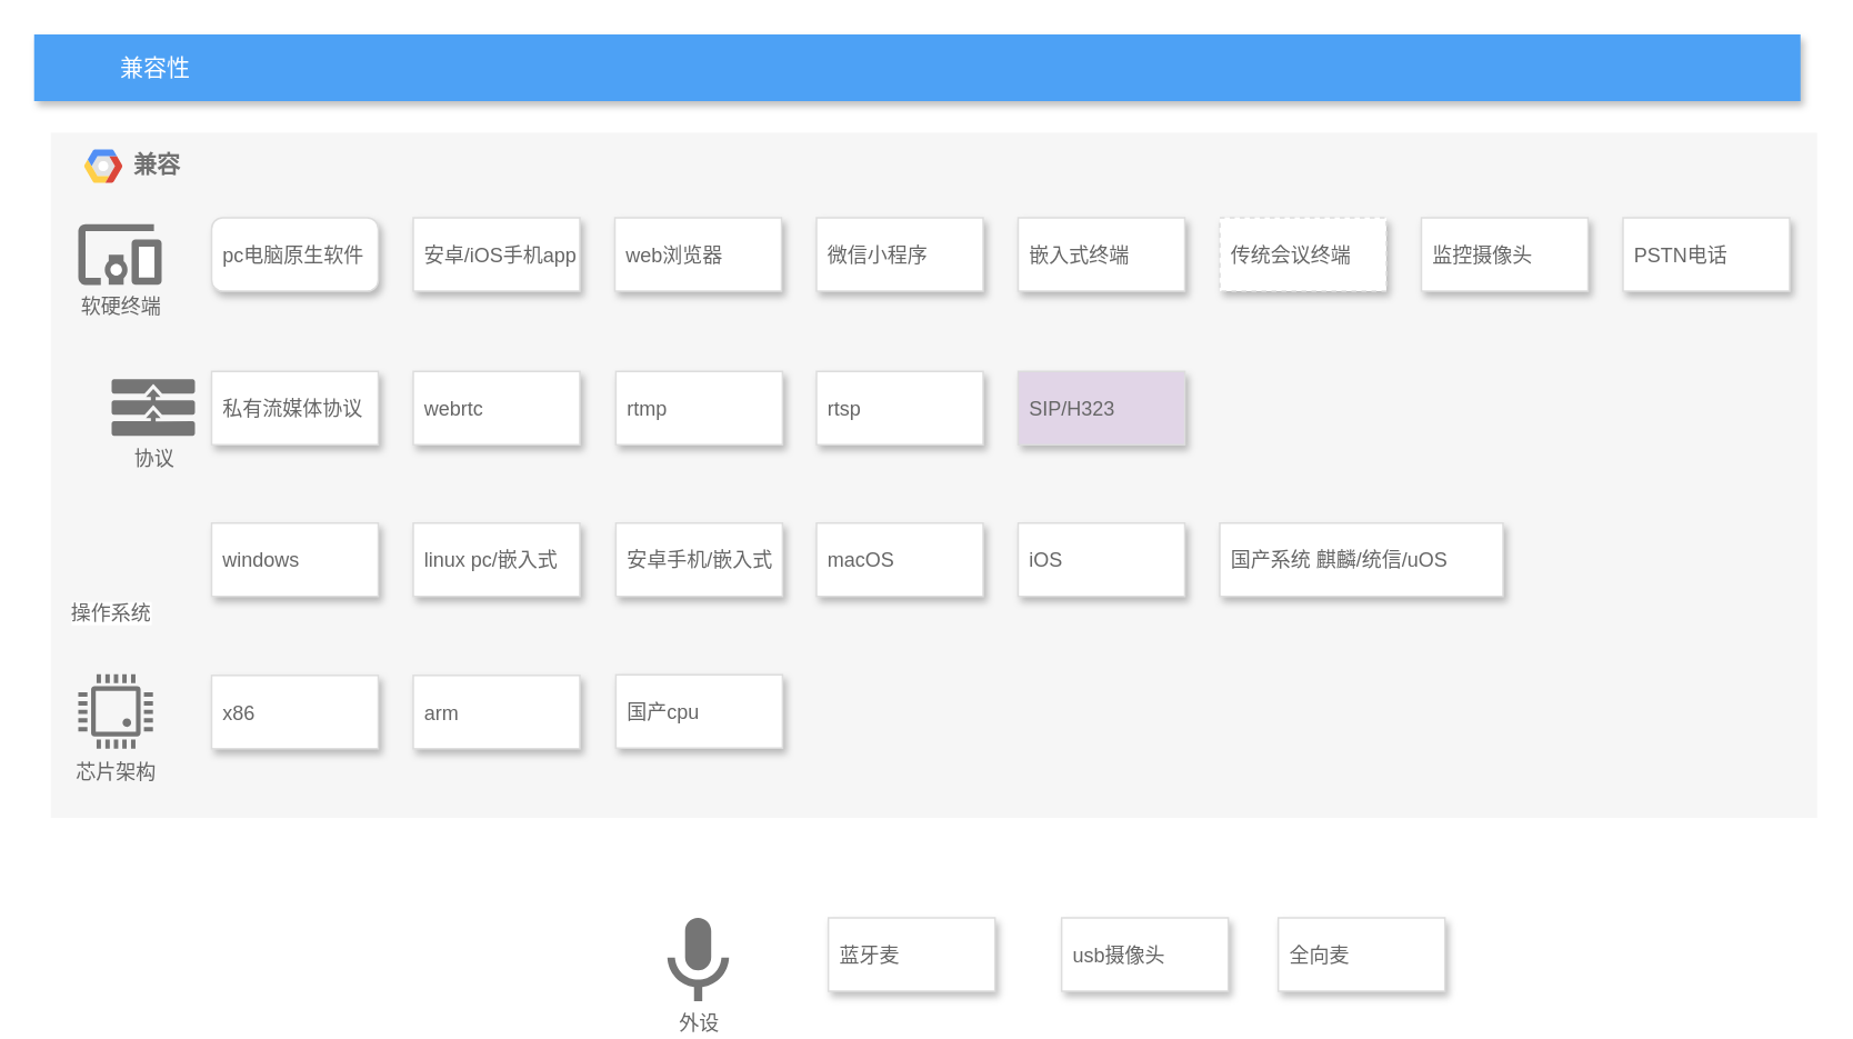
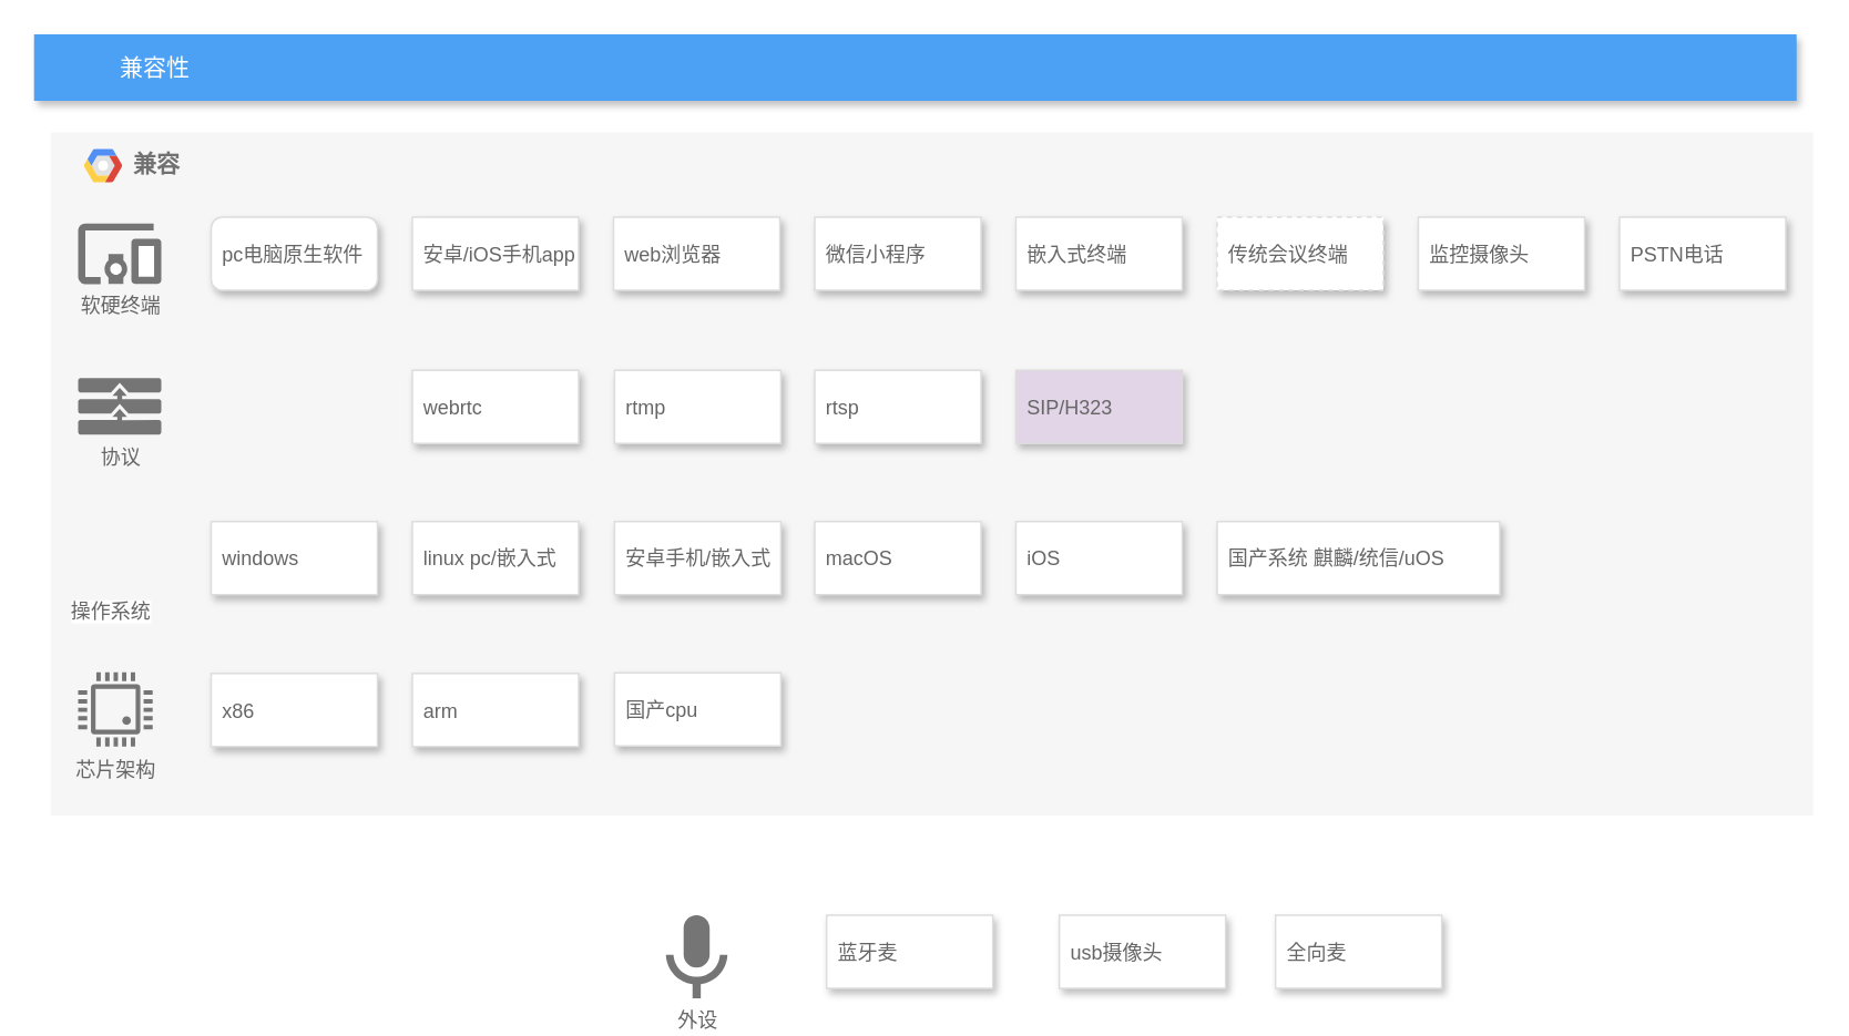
  <mxCell id="0" />
  <mxCell id="1" parent="0" />
  <mxCell id="2" value="&lt;b&gt;兼容&lt;/b&gt;" style="fillColor=#F6F6F6;strokeColor=none;shadow=0;gradientColor=none;fontSize=14;align=left;spacing=10;fontColor=#717171;9E9E9E;verticalAlign=top;spacingTop=-4;fontStyle=0;spacingLeft=40;html=1;container=0;" parent="1" vertex="1"><mxGeometry x="30" y="79" width="1060" height="411" as="geometry" /></mxCell>
  <mxCell id="3" value="兼容性" style="fillColor=#4DA1F5;strokeColor=none;shadow=1;gradientColor=none;fontSize=14;align=left;spacingLeft=50;fontColor=#ffffff;html=1;" parent="1" vertex="1"><mxGeometry x="20" y="20" width="1060" height="40" as="geometry" /></mxCell>
  <mxCell id="4" value="外设" style="sketch=0;dashed=0;connectable=0;html=1;fillColor=#757575;strokeColor=none;shape=mxgraph.gcp2.live;part=1;fontColor=#666666;labelPosition=center;verticalLabelPosition=bottom;align=center;verticalAlign=top;" vertex="1" parent="1"><mxGeometry x="400" y="550" width="37" height="50" as="geometry" /></mxCell>
  <mxCell id="5" value="蓝牙麦" style="dashed=0;strokeColor=#dddddd;shadow=1;strokeWidth=1;labelPosition=center;verticalLabelPosition=middle;align=left;verticalAlign=middle;spacingLeft=5;fontSize=12;fontColor=#666666;" vertex="1" parent="1"><mxGeometry x="496.6" y="550" width="100" height="44" as="geometry" /></mxCell>
  <mxCell id="6" value="usb摄像头" style="dashed=0;strokeColor=#dddddd;shadow=1;strokeWidth=1;labelPosition=center;verticalLabelPosition=middle;align=left;verticalAlign=middle;spacingLeft=5;fontSize=12;fontColor=#666666;" vertex="1" parent="1"><mxGeometry x="636.6" y="550" width="100" height="44" as="geometry" /></mxCell>
  <mxCell id="7" value="全向麦" style="dashed=0;strokeColor=#dddddd;shadow=1;strokeWidth=1;labelPosition=center;verticalLabelPosition=middle;align=left;verticalAlign=middle;spacingLeft=5;fontSize=12;fontColor=#666666;" vertex="1" parent="1"><mxGeometry x="766.6" y="550" width="100" height="44" as="geometry" /></mxCell>
  <mxCell id="8" value="" style="shape=mxgraph.gcp2.google_cloud_platform;fillColor=#F6F6F6;strokeColor=none;shadow=0;gradientColor=none;" parent="1" vertex="1"><mxGeometry x="50" y="89" width="23" height="20" as="geometry"><mxPoint x="20" y="10" as="offset" /></mxGeometry></mxCell>
  <mxCell id="9" value="芯片架构" style="pointerEvents=1;shadow=0;dashed=0;html=1;strokeColor=none;fillColor=#757575;labelPosition=center;verticalLabelPosition=bottom;verticalAlign=top;align=center;outlineConnect=0;shape=mxgraph.veeam.cpu;fontColor=#666666;" vertex="1" parent="1"><mxGeometry x="46.5" y="403.75" width="44.8" height="44.8" as="geometry" /></mxCell>
  <mxCell id="10" value="操作系统" style="shape=image;html=1;verticalAlign=top;verticalLabelPosition=bottom;labelBackgroundColor=#ffffff;imageAspect=0;aspect=fixed;image=https://cdn1.iconfinder.com/data/icons/logo-s-icon-pack-collection/517/linux-128.png;fontColor=#666666;imageBackground=none;" vertex="1" parent="1"><mxGeometry x="46.5" y="315.75" width="38" height="38" as="geometry" /></mxCell>
  <mxCell id="11" value="x86" style="dashed=0;strokeColor=#dddddd;shadow=1;strokeWidth=1;labelPosition=center;verticalLabelPosition=middle;align=left;verticalAlign=middle;spacingLeft=5;fontSize=12;fontColor=#666666;" vertex="1" parent="1"><mxGeometry x="126.5" y="404.55" width="100" height="44" as="geometry" /></mxCell>
  <mxCell id="12" value="arm" style="dashed=0;strokeColor=#dddddd;shadow=1;strokeWidth=1;labelPosition=center;verticalLabelPosition=middle;align=left;verticalAlign=middle;spacingLeft=5;fontSize=12;fontColor=#666666;" vertex="1" parent="1"><mxGeometry x="247.5" y="404.55" width="100" height="44" as="geometry" /></mxCell>
  <mxCell id="13" value="国产cpu" style="dashed=0;strokeColor=#dddddd;shadow=1;strokeWidth=1;labelPosition=center;verticalLabelPosition=middle;align=left;verticalAlign=middle;spacingLeft=5;fontSize=12;fontColor=#666666;" vertex="1" parent="1"><mxGeometry x="369.1" y="404.15" width="100" height="44" as="geometry" /></mxCell>
  <mxCell id="14" value="windows" style="dashed=0;strokeColor=#dddddd;shadow=1;strokeWidth=1;labelPosition=center;verticalLabelPosition=middle;align=left;verticalAlign=middle;spacingLeft=5;fontSize=12;fontColor=#666666;" vertex="1" parent="1"><mxGeometry x="126.5" y="313.15" width="100" height="44" as="geometry" /></mxCell>
  <mxCell id="15" value="linux pc/嵌入式" style="dashed=0;strokeColor=#dddddd;shadow=1;strokeWidth=1;labelPosition=center;verticalLabelPosition=middle;align=left;verticalAlign=middle;spacingLeft=5;fontSize=12;fontColor=#666666;" vertex="1" parent="1"><mxGeometry x="247.5" y="313.15" width="100" height="44" as="geometry" /></mxCell>
  <mxCell id="16" value="macOS" style="dashed=0;strokeColor=#dddddd;shadow=1;strokeWidth=1;labelPosition=center;verticalLabelPosition=middle;align=left;verticalAlign=middle;spacingLeft=5;fontSize=12;fontColor=#666666;" vertex="1" parent="1"><mxGeometry x="489.5" y="313.15" width="100" height="44" as="geometry" /></mxCell>
  <mxCell id="17" value="安卓手机/嵌入式" style="dashed=0;strokeColor=#dddddd;shadow=1;strokeWidth=1;labelPosition=center;verticalLabelPosition=middle;align=left;verticalAlign=middle;spacingLeft=5;fontSize=12;fontColor=#666666;" vertex="1" parent="1"><mxGeometry x="369.1" y="313.15" width="100" height="44" as="geometry" /></mxCell>
  <mxCell id="18" value="iOS" style="dashed=0;strokeColor=#dddddd;shadow=1;strokeWidth=1;labelPosition=center;verticalLabelPosition=middle;align=left;verticalAlign=middle;spacingLeft=5;fontSize=12;fontColor=#666666;" vertex="1" parent="1"><mxGeometry x="610.5" y="313.15" width="100" height="44" as="geometry" /></mxCell>
  <mxCell id="19" value="国产系统 麒麟/统信/uOS" style="dashed=0;strokeColor=#dddddd;shadow=1;strokeWidth=1;labelPosition=center;verticalLabelPosition=middle;align=left;verticalAlign=middle;spacingLeft=5;fontSize=12;fontColor=#666666;" vertex="1" parent="1"><mxGeometry x="731.5" y="313.15" width="170" height="44" as="geometry" /></mxCell>
- <mxCell id="20" value="协议" style="sketch=0;aspect=fixed;pointerEvents=1;shadow=0;dashed=0;html=1;strokeColor=none;labelPosition=center;verticalLabelPosition=bottom;verticalAlign=top;align=center;fillColor=#757575;shape=mxgraph.mscae.enterprise.protocol_stack;fontColor=#666666;" vertex="1" parent="1"><mxGeometry x="66.5" y="226.75" width="50" height="34" as="geometry" /></mxCell>
- <mxCell id="21" value="私有流媒体协议" style="dashed=0;strokeColor=#dddddd;shadow=1;strokeWidth=1;labelPosition=center;verticalLabelPosition=middle;align=left;verticalAlign=middle;spacingLeft=5;fontSize=12;fontColor=#666666;" vertex="1" parent="1"><mxGeometry x="126.5" y="222.15" width="100" height="44" as="geometry" /></mxCell>
+ <mxCell id="20" value="协议" style="sketch=0;aspect=fixed;pointerEvents=1;shadow=0;dashed=0;html=1;strokeColor=none;labelPosition=center;verticalLabelPosition=bottom;verticalAlign=top;align=center;fillColor=#757575;shape=mxgraph.mscae.enterprise.protocol_stack;fontColor=#666666;" vertex="1" parent="1"><mxGeometry x="46.5" y="226.75" width="50" height="34" as="geometry" /></mxCell>
  <mxCell id="22" value="webrtc" style="dashed=0;strokeColor=#dddddd;shadow=1;strokeWidth=1;labelPosition=center;verticalLabelPosition=middle;align=left;verticalAlign=middle;spacingLeft=5;fontSize=12;fontColor=#666666;" vertex="1" parent="1"><mxGeometry x="247.5" y="222.15" width="100" height="44" as="geometry" /></mxCell>
  <mxCell id="23" value="rtmp" style="dashed=0;strokeColor=#dddddd;shadow=1;strokeWidth=1;labelPosition=center;verticalLabelPosition=middle;align=left;verticalAlign=middle;spacingLeft=5;fontSize=12;fontColor=#666666;" vertex="1" parent="1"><mxGeometry x="369.1" y="222.15" width="100" height="44" as="geometry" /></mxCell>
  <mxCell id="24" value="rtsp" style="dashed=0;strokeColor=#dddddd;shadow=1;strokeWidth=1;labelPosition=center;verticalLabelPosition=middle;align=left;verticalAlign=middle;spacingLeft=5;fontSize=12;fontColor=#666666;" vertex="1" parent="1"><mxGeometry x="489.5" y="222.15" width="100" height="44" as="geometry" /></mxCell>
  <mxCell id="25" value="SIP/H323" style="dashed=0;strokeColor=#dddddd;shadow=1;strokeWidth=1;labelPosition=center;verticalLabelPosition=middle;align=left;verticalAlign=middle;spacingLeft=5;fontSize=12;fontColor=#666666;fillColor=#e1d5e7;" vertex="1" parent="1"><mxGeometry x="610.5" y="222.15" width="100" height="44" as="geometry" /></mxCell>
  <mxCell id="26" value="软硬终端" style="sketch=0;dashed=0;connectable=0;html=1;fillColor=#757575;strokeColor=none;shape=mxgraph.gcp2.mobile_devices;part=1;fontColor=#666666;spacingTop=0;verticalAlign=top;labelPosition=center;verticalLabelPosition=bottom;align=center;" vertex="1" parent="1"><mxGeometry x="46.5" y="133.75" width="50" height="36.5" as="geometry" /></mxCell>
  <mxCell id="27" value="pc电脑原生软件" style="dashed=0;strokeColor=#dddddd;shadow=1;strokeWidth=1;labelPosition=center;verticalLabelPosition=middle;align=left;verticalAlign=middle;spacingLeft=5;fontSize=12;fontColor=#666666;rounded=1;" vertex="1" parent="1"><mxGeometry x="126.5" y="130" width="100" height="44" as="geometry" /></mxCell>
  <mxCell id="28" value="安卓/iOS手机app" style="dashed=0;strokeColor=#dddddd;shadow=1;strokeWidth=1;labelPosition=center;verticalLabelPosition=middle;align=left;verticalAlign=middle;spacingLeft=5;fontSize=12;fontColor=#666666;" vertex="1" parent="1"><mxGeometry x="247.5" y="130" width="100" height="44" as="geometry" /></mxCell>
  <mxCell id="29" value="web浏览器" style="dashed=0;strokeColor=#dddddd;shadow=1;strokeWidth=1;labelPosition=center;verticalLabelPosition=middle;align=left;verticalAlign=middle;spacingLeft=5;fontSize=12;fontColor=#666666;" vertex="1" parent="1"><mxGeometry x="368.5" y="130" width="100" height="44" as="geometry" /></mxCell>
  <mxCell id="30" value="微信小程序" style="dashed=0;strokeColor=#dddddd;shadow=1;strokeWidth=1;labelPosition=center;verticalLabelPosition=middle;align=left;verticalAlign=middle;spacingLeft=5;fontSize=12;fontColor=#666666;" vertex="1" parent="1"><mxGeometry x="489.5" y="130" width="100" height="44" as="geometry" /></mxCell>
  <mxCell id="31" value="嵌入式终端" style="dashed=0;strokeColor=#dddddd;shadow=1;strokeWidth=1;labelPosition=center;verticalLabelPosition=middle;align=left;verticalAlign=middle;spacingLeft=5;fontSize=12;fontColor=#666666;" vertex="1" parent="1"><mxGeometry x="610.5" y="130" width="100" height="44" as="geometry" /></mxCell>
  <mxCell id="32" value="传统会议终端" style="dashed=1;strokeColor=#dddddd;shadow=1;strokeWidth=1;labelPosition=center;verticalLabelPosition=middle;align=left;verticalAlign=middle;spacingLeft=5;fontSize=12;fontColor=#666666;" vertex="1" parent="1"><mxGeometry x="731.5" y="130" width="100" height="44" as="geometry" /></mxCell>
  <mxCell id="33" value="监控摄像头" style="dashed=0;strokeColor=#dddddd;shadow=1;strokeWidth=1;labelPosition=center;verticalLabelPosition=middle;align=left;verticalAlign=middle;spacingLeft=5;fontSize=12;fontColor=#666666;" vertex="1" parent="1"><mxGeometry x="852.5" y="130" width="100" height="44" as="geometry" /></mxCell>
  <mxCell id="34" value="PSTN电话" style="dashed=0;strokeColor=#dddddd;shadow=1;strokeWidth=1;labelPosition=center;verticalLabelPosition=middle;align=left;verticalAlign=middle;spacingLeft=5;fontSize=12;fontColor=#666666;" vertex="1" parent="1"><mxGeometry x="973.5" y="130" width="100" height="44" as="geometry" /></mxCell>
